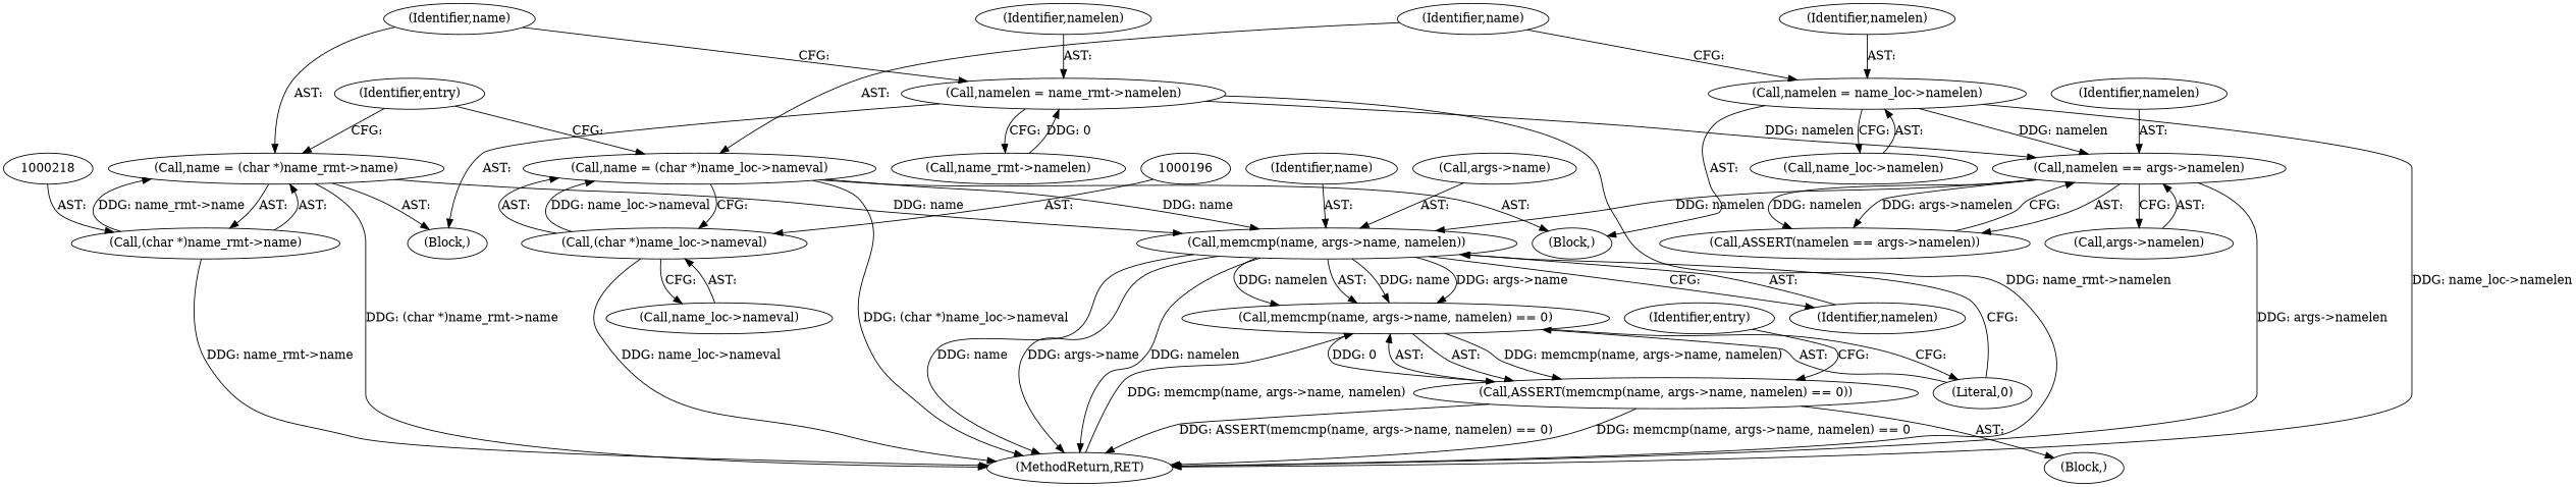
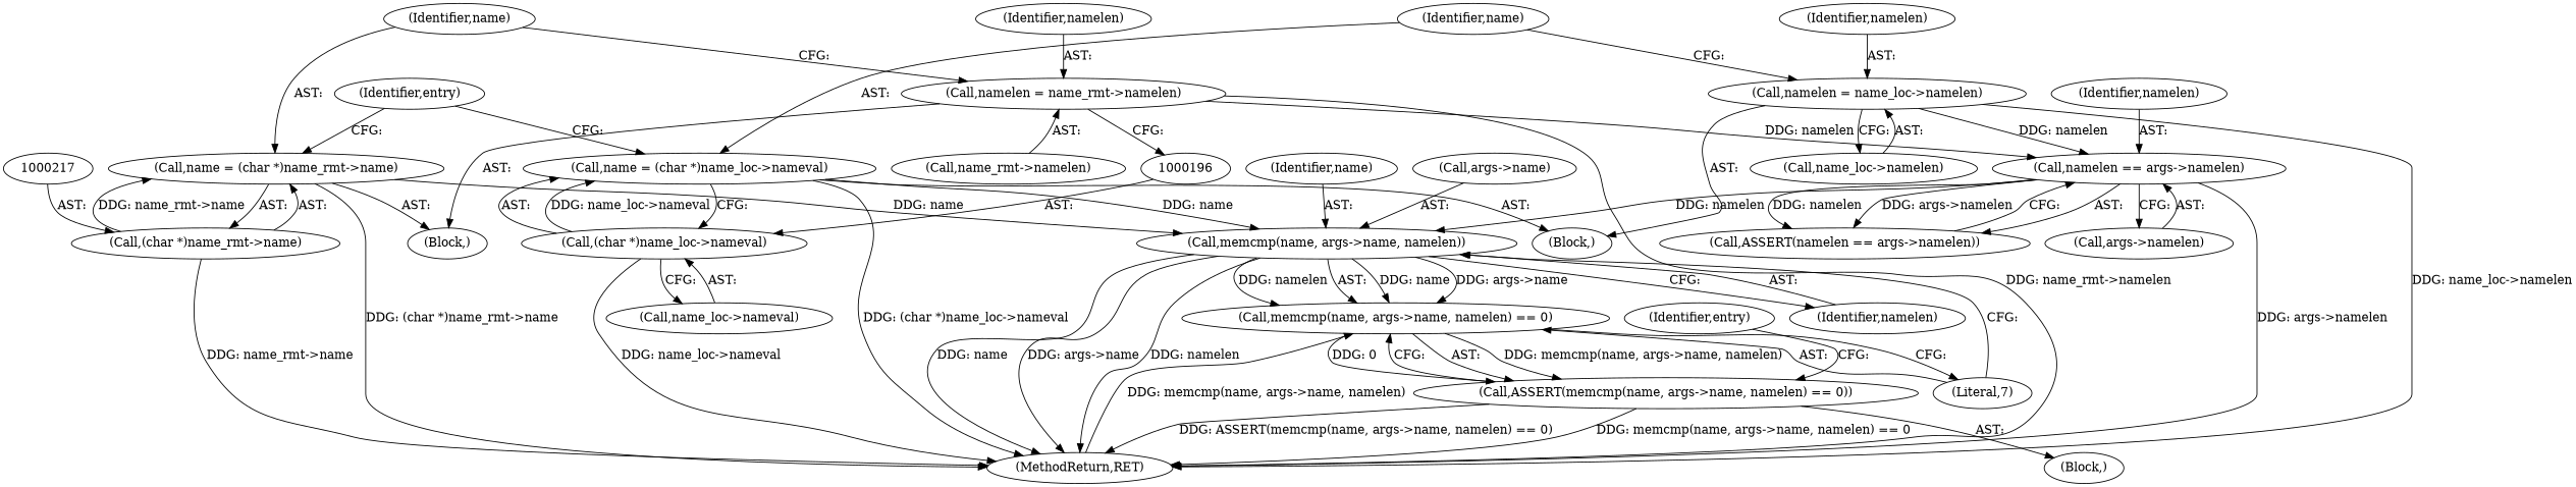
  digraph {
    n1 [label="(Call,memcmp(name, args->name, namelen))"]
    n2 [label="(Call,memcmp(name, args->name, namelen) == 0)"]
    n3 [label="(Identifier,namelen)"]
    n4 [label="(MethodReturn,RET)"]
    n5 [label="(Call,ASSERT(memcmp(name, args->name, namelen) == 0))"]
-   n6 [label="(Literal,0)"]
+   n6 [label="(Literal,7)"]
    n7 [label="(Call,name = (char *)name_loc->nameval)"]
    n8 [label="(Call,(char *)name_loc->nameval)"]
    n9 [label="(Block,)"]
    n10 [label="(Call,name_loc->nameval)"]
    n11 [label="(Call,name = (char *)name_rmt->name)"]
    n12 [label="(Call,(char *)name_rmt->name)"]
    n13 [label="(Block,)"]
    n14 [label="(Call,namelen == args->namelen)"]
    n15 [label="(Call,ASSERT(namelen == args->namelen))"]
    n16 [label="(Call,args->namelen)"]
    n17 [label="(Call,namelen = name_rmt->namelen)"]
    n18 [label="(Call,name_rmt->namelen)"]
    n19 [label="(Call,namelen = name_loc->namelen)"]
    n20 [label="(Call,name_loc->namelen)"]
    n21 [label="(Block,)"]
    n22 [label="(Identifier,name)"]
    n23 [label="(Identifier,name)"]
    n24 [label="(Identifier,namelen)"]
    n25 [label="(Identifier,entry)"]
    n26 [label="(Call,args->name)"]
    n27 [label="(Identifier,namelen)"]
    n28 [label="(Identifier,name)"]
    n29 [label="(Identifier,namelen)"]
    n30 [label="(Identifier,entry)"]
    1000196
-   1000217 [label=1000218]
+   1000217
    n1 -> n2 [label="AST: "]
    n1 -> n2 [label="DDG: name"]
    n1 -> n2 [label="DDG: args->name"]
    n1 -> n2 [label="DDG: namelen"]
    n1 -> n3 [label="CFG: "]
    n1 -> n4 [label="DDG: name"]
    n1 -> n4 [label="DDG: args->name"]
    n1 -> n4 [label="DDG: namelen"]
    n2 -> n5 [label="AST: "]
    n2 -> n5 [label="DDG: memcmp(name, args->name, namelen)"]
    n2 -> n5 [label="DDG: 0"]
    n2 -> n6 [label="CFG: "]
    n3 -> n1 [label="AST: "]
    n4 -> n2 [label="DDG: memcmp(name, args->name, namelen)"]
-   n5 -> n2 [label="AST: "]
+   n5 -> n2 [label="CFG: "]
    n5 -> n4 [label="DDG: memcmp(name, args->name, namelen) == 0"]
    n5 -> n4 [label="DDG: ASSERT(memcmp(name, args->name, namelen) == 0)"]
    n5 -> n21 [label="AST: "]
    n6 -> n1 [label="CFG: "]
    n6 -> n2 [label="AST: "]
    n7 -> n1 [label="DDG: name"]
    n7 -> n4 [label="DDG: (char *)name_loc->nameval"]
    n7 -> n8 [label="CFG: "]
    n7 -> n9 [label="AST: "]
    n8 -> n4 [label="DDG: name_loc->nameval"]
    n8 -> n7 [label="AST: "]
    n8 -> n7 [label="DDG: name_loc->nameval"]
    n8 -> n10 [label="CFG: "]
    n10 -> n8 [label="AST: "]
    n11 -> n1 [label="DDG: name"]
    n11 -> n4 [label="DDG: (char *)name_rmt->name"]
    n11 -> n12 [label="AST: "]
    n11 -> n13 [label="AST: "]
    n12 -> n4 [label="DDG: name_rmt->name"]
    n12 -> n11 [label="AST: "]
    n12 -> n11 [label="DDG: name_rmt->name"]
    n14 -> n1 [label="DDG: namelen"]
    n14 -> n4 [label="DDG: args->namelen"]
    n14 -> n15 [label="AST: "]
    n14 -> n15 [label="DDG: namelen"]
    n14 -> n15 [label="DDG: args->namelen"]
    n14 -> n16 [label="CFG: "]
    n15 -> n14 [label="CFG: "]
    n16 -> n14 [label="AST: "]
    n17 -> n4 [label="DDG: name_rmt->namelen"]
    n17 -> n13 [label="AST: "]
    n17 -> n14 [label="DDG: namelen"]
-   n17 -> n18 [label="CFG: "]
-   n18 -> n17 [label="DDG: 0"]
+   n17 -> 1000196 [label="CFG: "]
+   n18 -> n17 [label="AST: "]
    n19 -> n4 [label="DDG: name_loc->namelen"]
    n19 -> n9 [label="AST: "]
    n19 -> n14 [label="DDG: namelen"]
    n19 -> n20 [label="CFG: "]
    n20 -> n19 [label="AST: "]
    n22 -> n7 [label="AST: "]
    n22 -> n19 [label="CFG: "]
    n23 -> n1 [label="AST: "]
    n24 -> n17 [label="AST: "]
    n25 -> n5 [label="CFG: "]
    n26 -> n1 [label="AST: "]
    n27 -> n19 [label="AST: "]
    n28 -> n11 [label="AST: "]
    n28 -> n17 [label="CFG: "]
    n29 -> n14 [label="AST: "]
    n30 -> n7 [label="CFG: "]
    n30 -> n11 [label="CFG: "]
    1000196 -> n8 [label="AST: "]
    1000217 -> n12 [label="AST: "]
  }
